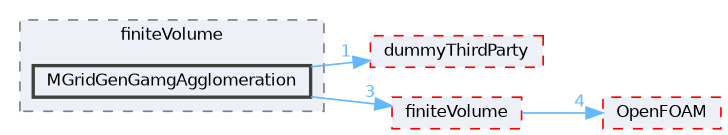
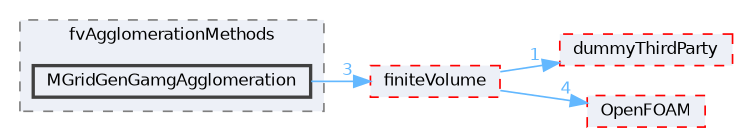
  digraph {
    compound=true
    rankdir=LR
    node [color=red fillcolor="#edf0f7" fontname=Helvetica fontsize=10 shape=box style="filled,dashed"]
    edge [color=steelblue1 fontcolor=steelblue1 fontname=Helvetica fontsize=10 labeldistance=1.5 labelfontname=Helvetica labelfontsize=10]
    n1 [color=grey25 height=0.2 label=MGridGenGamgAgglomeration style="filled,bold" width=0.4]
    n2 [height=0.2 label=dummyThirdParty width=0.4]
    n3 [height=0.2 label=finiteVolume width=0.4]
    n4 [height=0.2 label=OpenFOAM width=0.4]
    subgraph cluster_1 {
      bgcolor="#edf0f7"
      fontname=Helvetica
      fontsize=10
-     label=finiteVolume
+     label=fvAgglomerationMethods
      pencolor=grey50
      style="filled,dashed"
      n1
    }
-   n1 -> n2 [headlabel=1]
+   n3 -> n2 [headlabel=1]
    n1 -> n3 [headlabel=3]
    n3 -> n4 [headlabel=4]
  }
